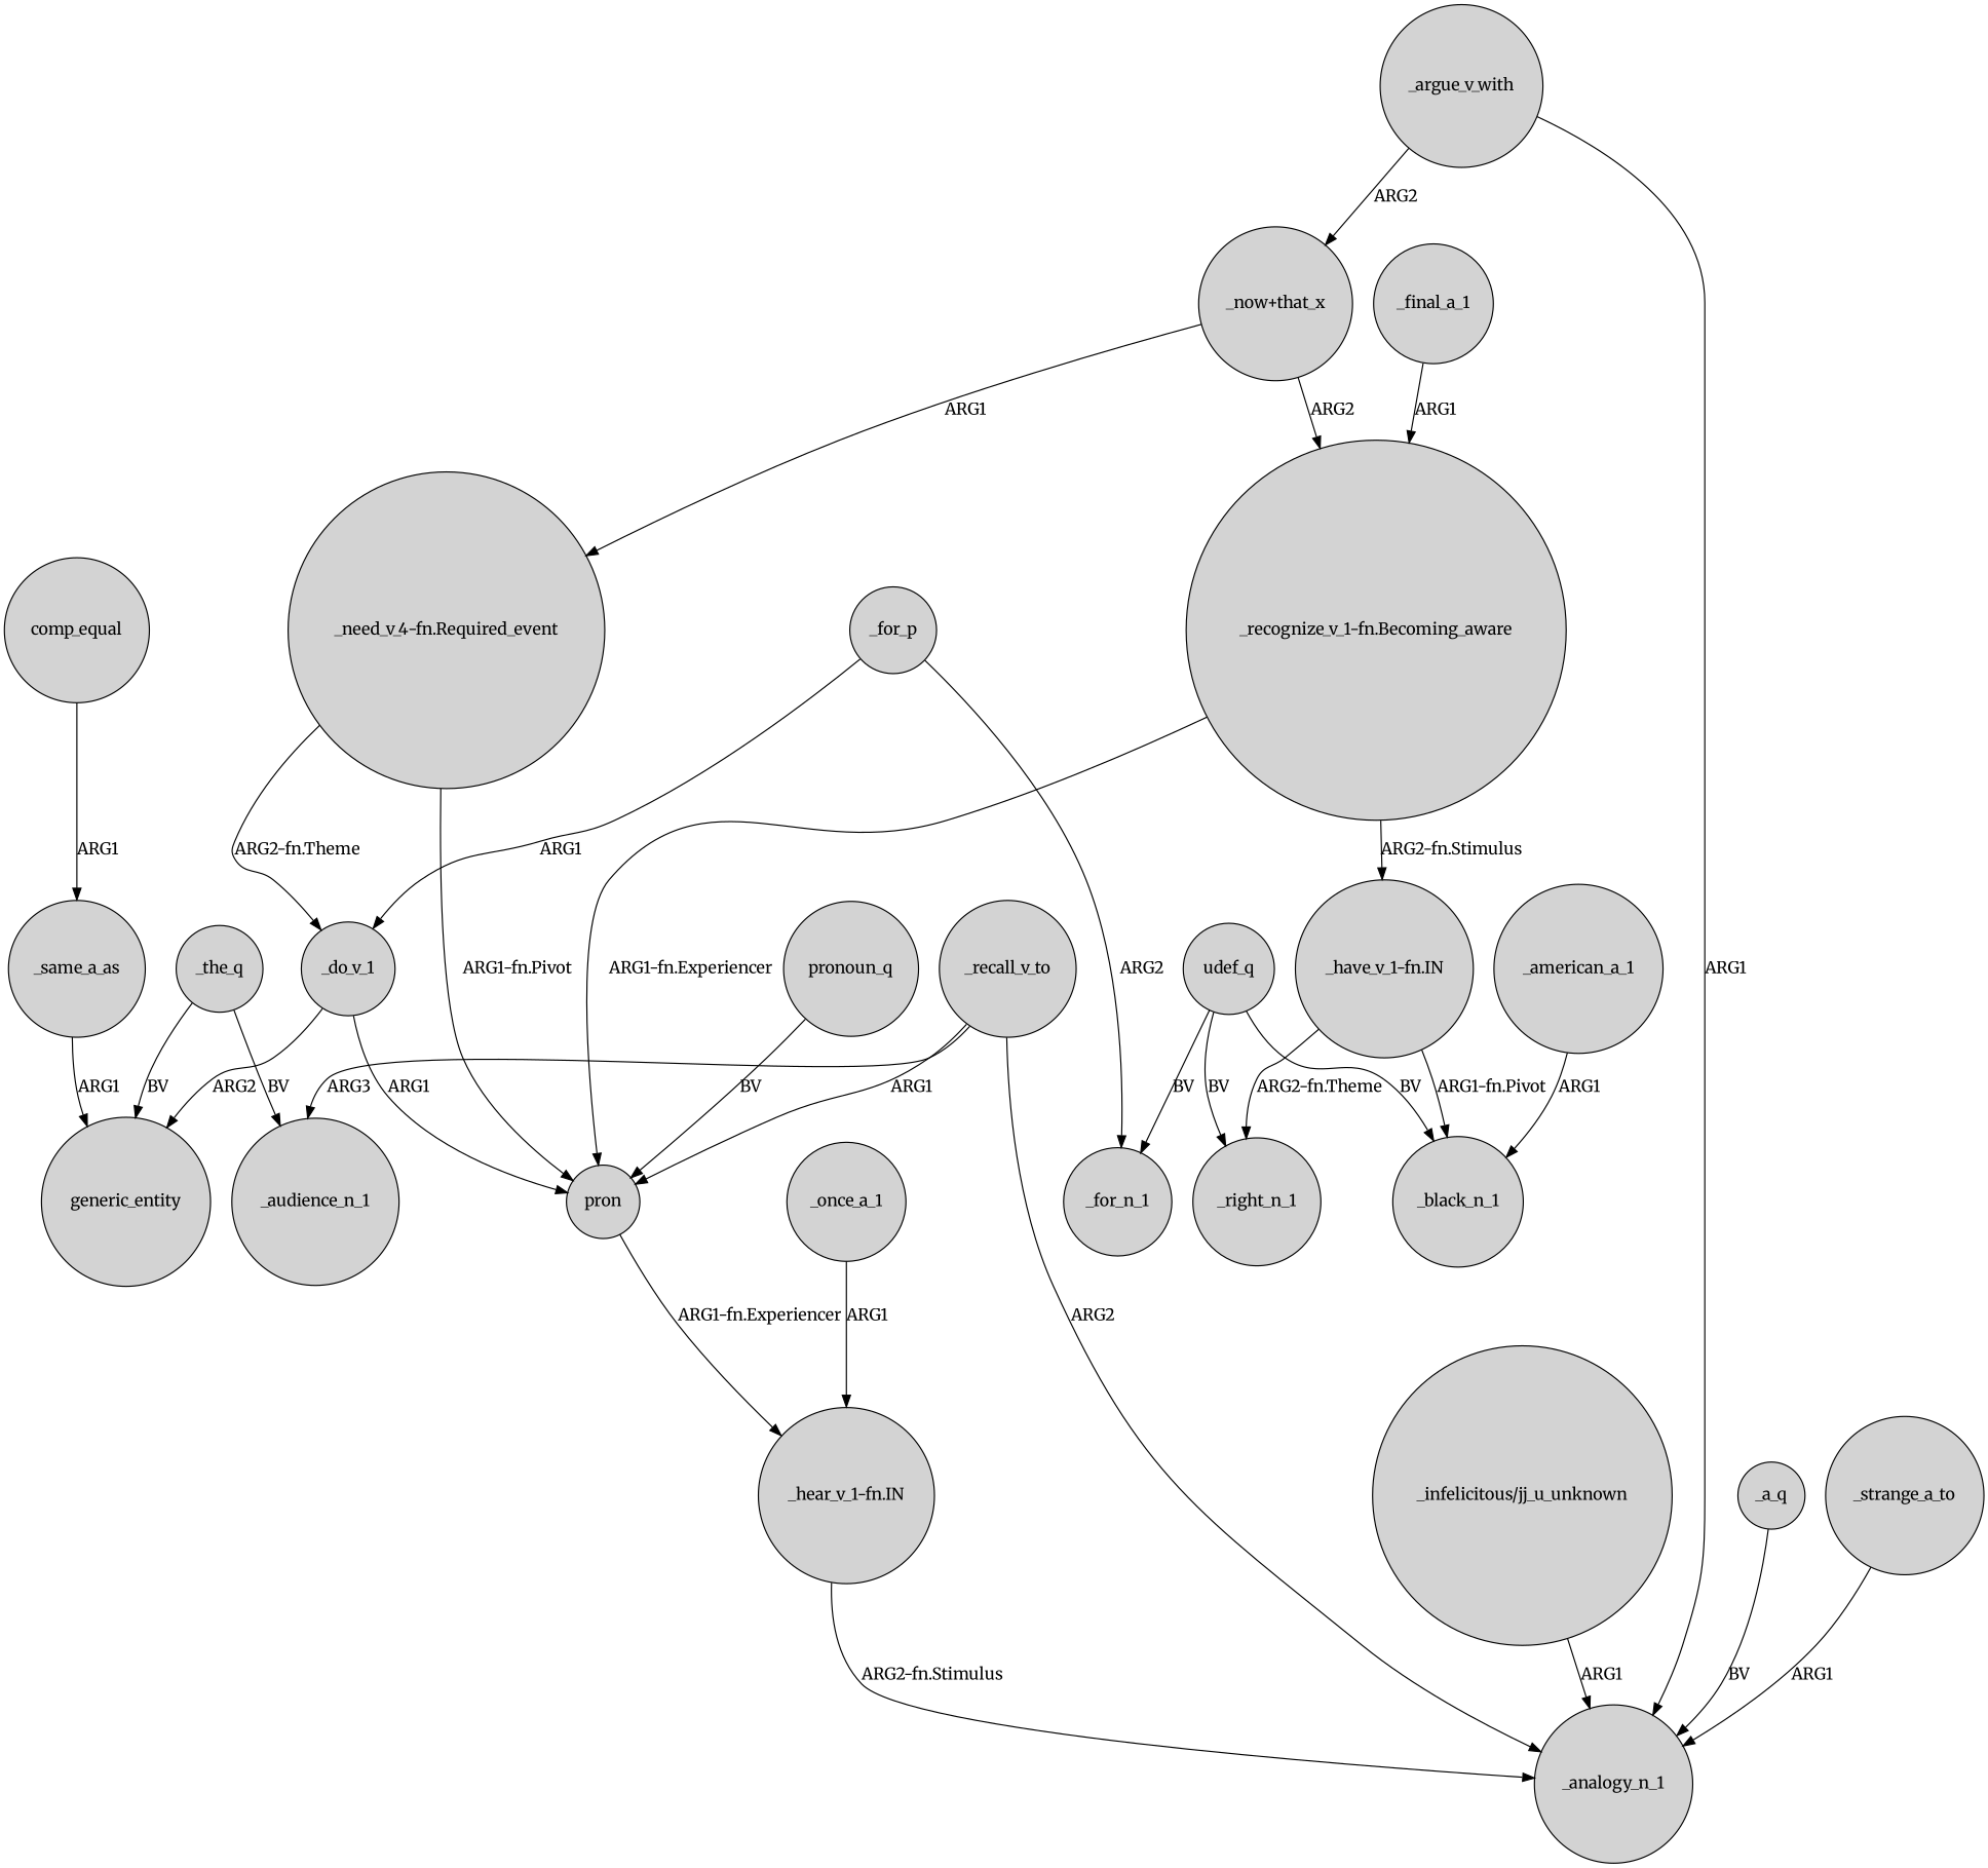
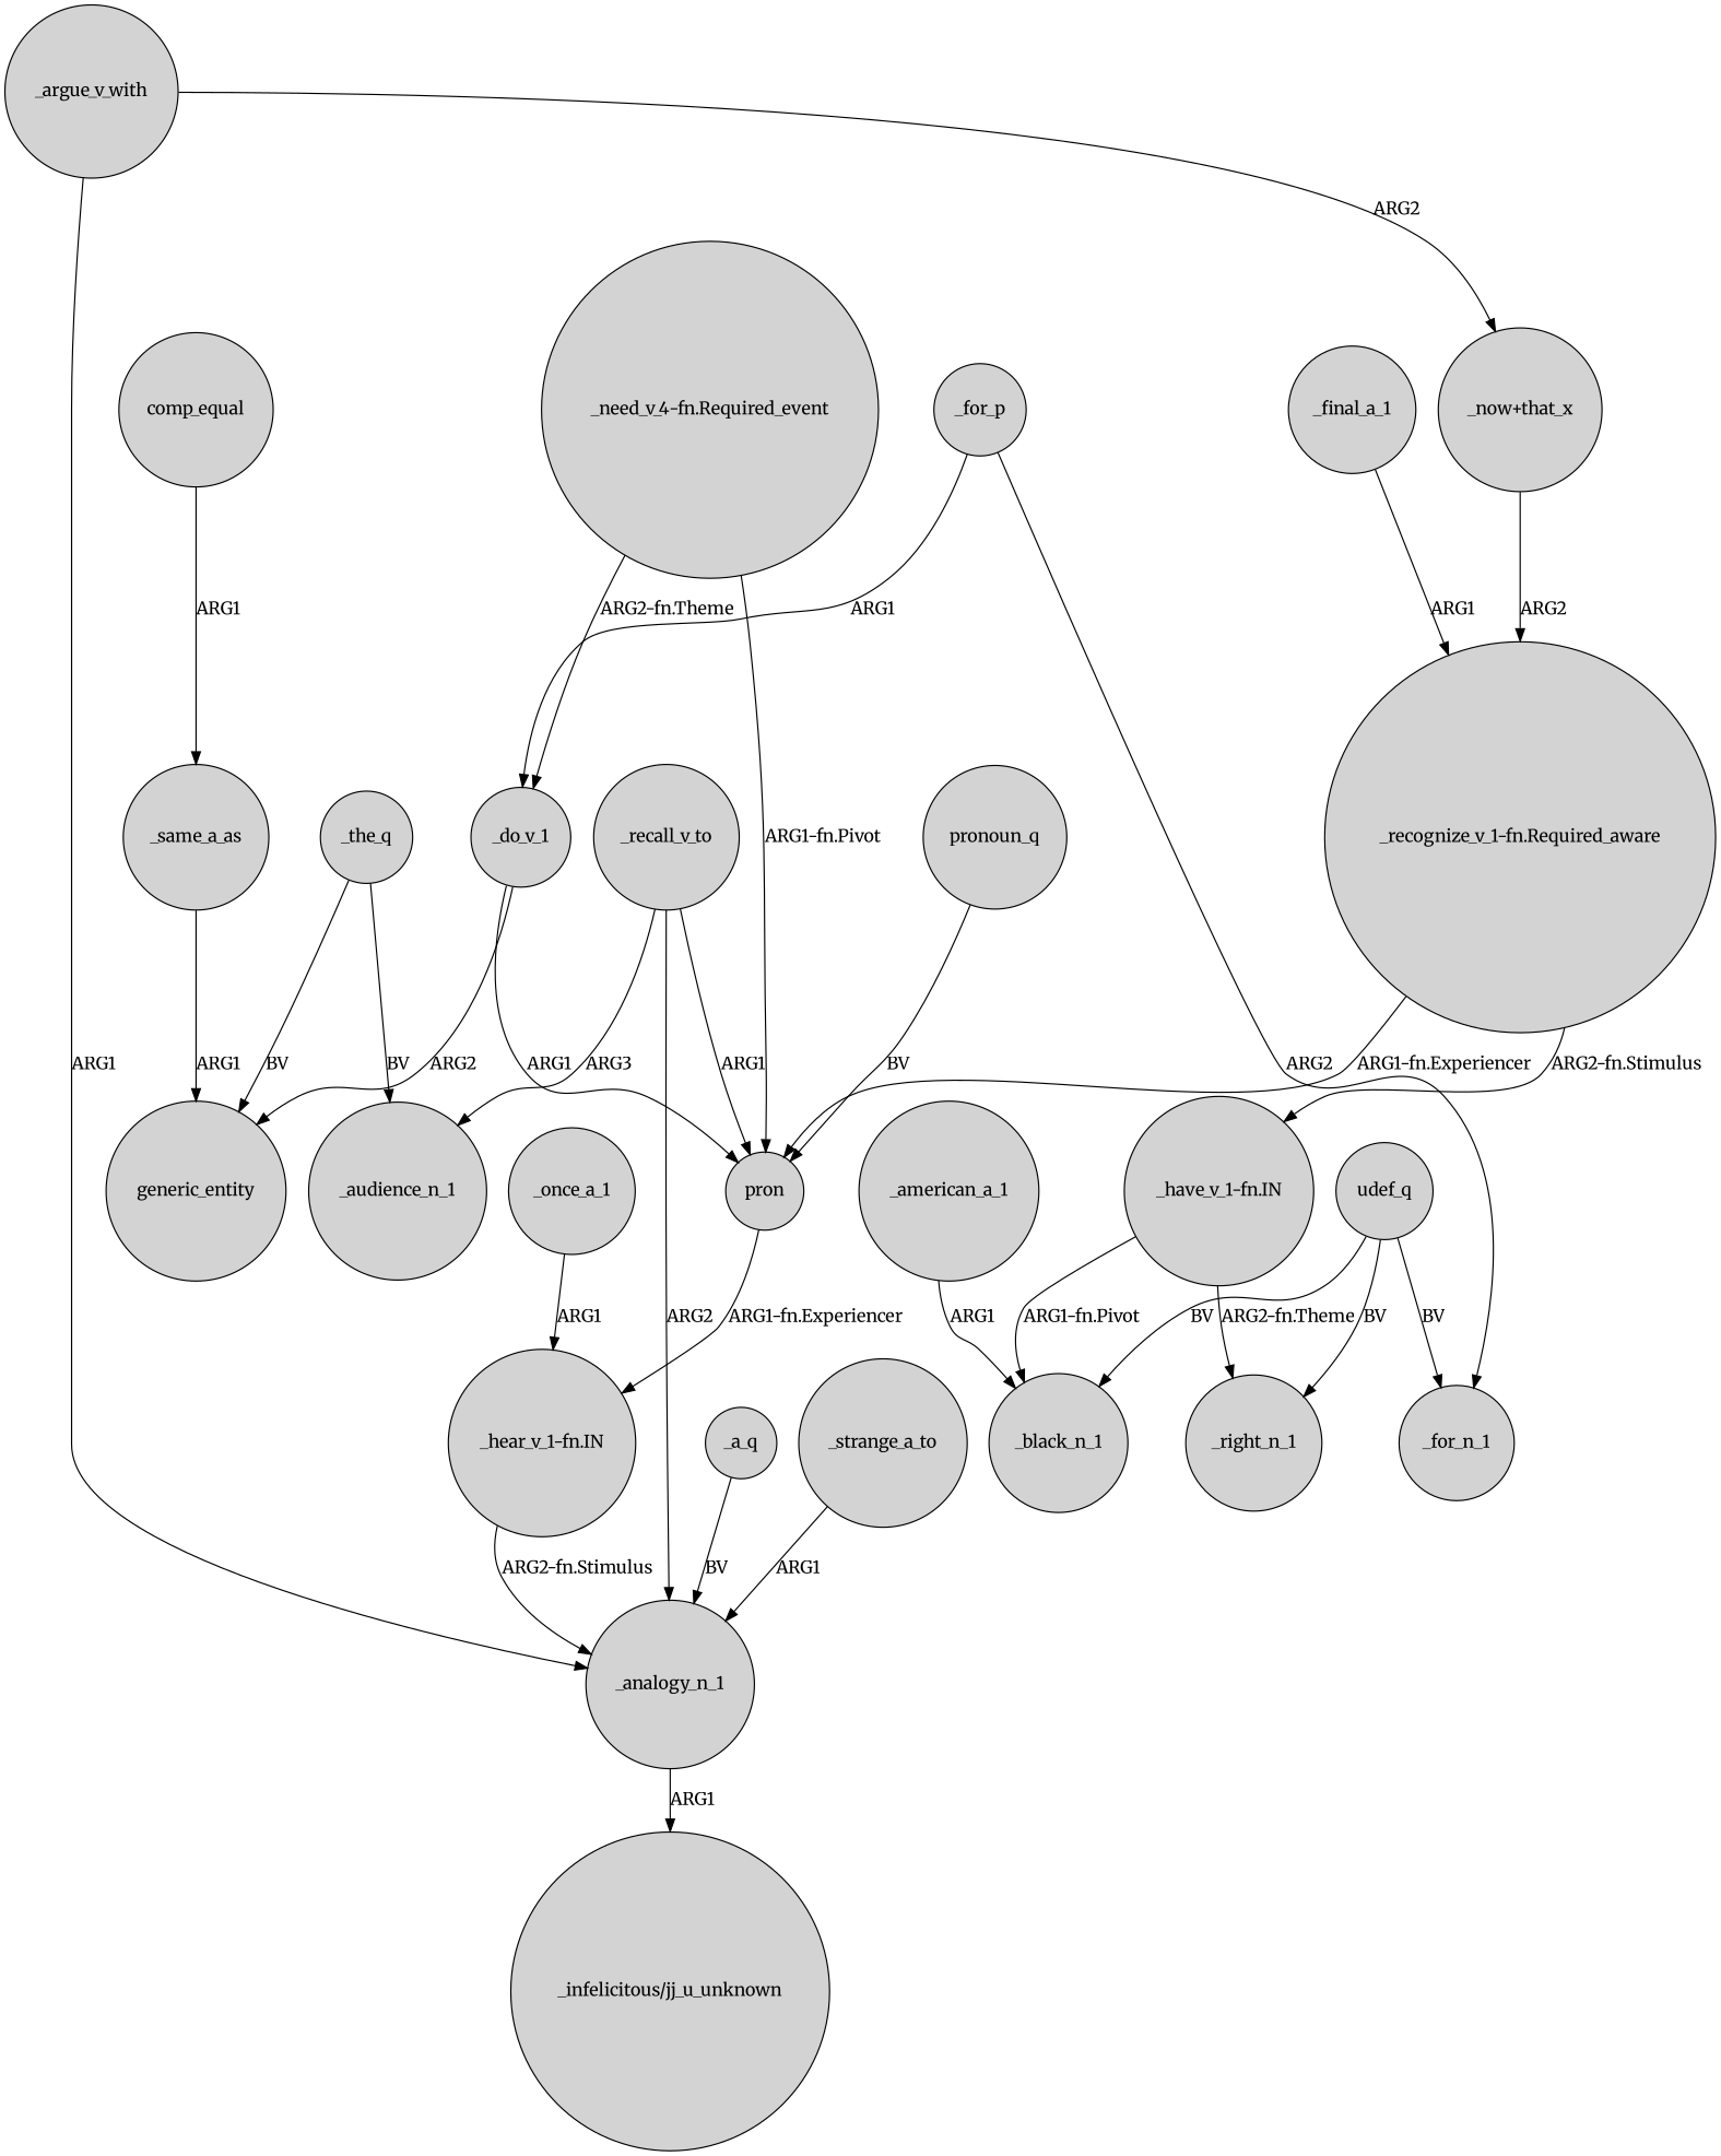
  digraph {
    fontname=Merriweather
    node [fontname=Merriweather shape=circle style=filled]
    edge [fontname=Merriweather]
    _the_q
    generic_entity
    _audience_n_1
    _argue_v_with
    "_now+that_x"
    _analogy_n_1
-   "_recognize_v_1-fn.Becoming_aware"
+   "_recognize_v_1-fn.Becoming_aware" [label="_recognize_v_1-fn.Required_aware"]
    n8 [label="_need_v_4-fn.Required_event"]
    pron
    "_have_v_1-fn.IN"
    _do_v_1
    "_hear_v_1-fn.IN"
    _right_n_1
    _black_n_1
    "_infelicitous/jj_u_unknown"
    _american_a_1
    _recall_v_to
    _final_a_1
    _for_p
    n20 [label=_for_n_1]
    _same_a_as
    _a_q
    _once_a_1
    pronoun_q
    udef_q
    comp_equal
    _strange_a_to
    _the_q -> generic_entity [label=BV]
    _the_q -> _audience_n_1 [label=BV]
    _argue_v_with -> "_now+that_x" [label=ARG2]
    _argue_v_with -> _analogy_n_1 [label=ARG1]
    "_now+that_x" -> "_recognize_v_1-fn.Becoming_aware" [label=ARG2]
-   "_now+that_x" -> n8 [label=ARG1]
    "_recognize_v_1-fn.Becoming_aware" -> pron [label="ARG1-fn.Experiencer"]
    "_recognize_v_1-fn.Becoming_aware" -> "_have_v_1-fn.IN" [label="ARG2-fn.Stimulus"]
    n8 -> pron [label="ARG1-fn.Pivot"]
    n8 -> _do_v_1 [label="ARG2-fn.Theme"]
    pron -> "_hear_v_1-fn.IN" [label="ARG1-fn.Experiencer"]
    "_have_v_1-fn.IN" -> _right_n_1 [label="ARG2-fn.Theme"]
    "_have_v_1-fn.IN" -> _black_n_1 [label="ARG1-fn.Pivot"]
    _do_v_1 -> generic_entity [label=ARG2]
    _do_v_1 -> pron [label=ARG1]
    "_hear_v_1-fn.IN" -> _analogy_n_1 [label="ARG2-fn.Stimulus"]
-   "_infelicitous/jj_u_unknown" -> _analogy_n_1 [label=ARG1]
+   _analogy_n_1 -> "_infelicitous/jj_u_unknown" [label=ARG1]
    _american_a_1 -> _black_n_1 [label=ARG1]
    _recall_v_to -> _audience_n_1 [label=ARG3]
    _recall_v_to -> _analogy_n_1 [label=ARG2]
    _recall_v_to -> pron [label=ARG1]
    _final_a_1 -> "_recognize_v_1-fn.Becoming_aware" [label=ARG1]
    _for_p -> _do_v_1 [label=ARG1]
    _for_p -> n20 [label=ARG2]
    _same_a_as -> generic_entity [label=ARG1]
    _a_q -> _analogy_n_1 [label=BV]
    _once_a_1 -> "_hear_v_1-fn.IN" [label=ARG1]
    pronoun_q -> pron [label=BV]
    udef_q -> _right_n_1 [label=BV]
    udef_q -> _black_n_1 [label=BV]
    udef_q -> n20 [label=BV]
    comp_equal -> _same_a_as [label=ARG1]
    _strange_a_to -> _analogy_n_1 [label=ARG1]
  }
